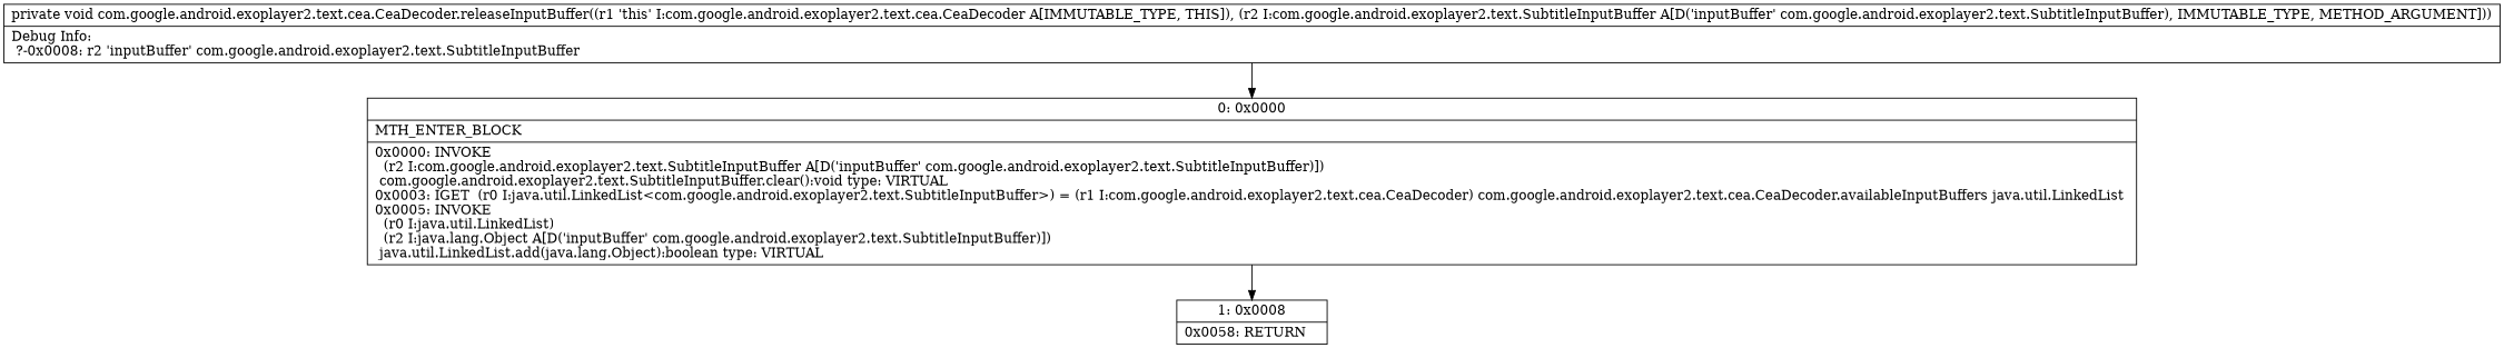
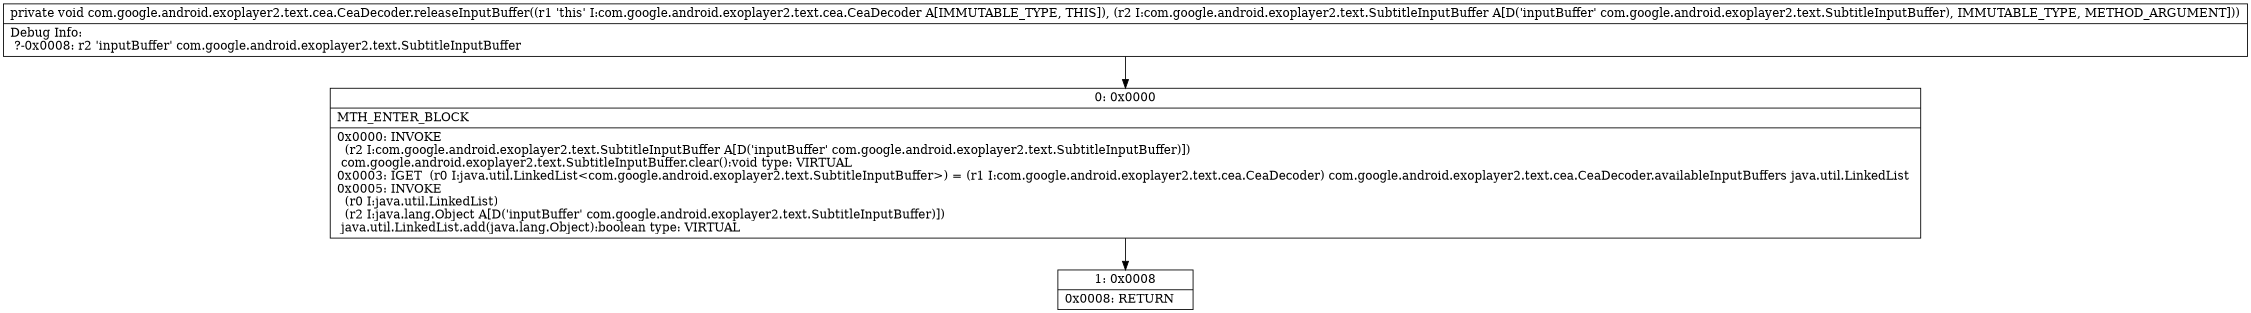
  digraph {
    node [shape=record]
    n1 [label="{0\:\ 0x0000|MTH_ENTER_BLOCK\l|0x0000: INVOKE  \l  (r2 I:com.google.android.exoplayer2.text.SubtitleInputBuffer A[D('inputBuffer' com.google.android.exoplayer2.text.SubtitleInputBuffer)])\l com.google.android.exoplayer2.text.SubtitleInputBuffer.clear():void type: VIRTUAL \l0x0003: IGET  (r0 I:java.util.LinkedList\<com.google.android.exoplayer2.text.SubtitleInputBuffer\>) = (r1 I:com.google.android.exoplayer2.text.cea.CeaDecoder) com.google.android.exoplayer2.text.cea.CeaDecoder.availableInputBuffers java.util.LinkedList \l0x0005: INVOKE  \l  (r0 I:java.util.LinkedList)\l  (r2 I:java.lang.Object A[D('inputBuffer' com.google.android.exoplayer2.text.SubtitleInputBuffer)])\l java.util.LinkedList.add(java.lang.Object):boolean type: VIRTUAL \l}"]
-   n2 [label="{1\:\ 0x0008|0x0058: RETURN   \l}"]
+   n2 [label="{1\:\ 0x0008|0x0008: RETURN   \l}"]
    n3 [label="{private void com.google.android.exoplayer2.text.cea.CeaDecoder.releaseInputBuffer((r1 'this' I:com.google.android.exoplayer2.text.cea.CeaDecoder A[IMMUTABLE_TYPE, THIS]), (r2 I:com.google.android.exoplayer2.text.SubtitleInputBuffer A[D('inputBuffer' com.google.android.exoplayer2.text.SubtitleInputBuffer), IMMUTABLE_TYPE, METHOD_ARGUMENT]))  | Debug Info:\l  ?\-0x0008: r2 'inputBuffer' com.google.android.exoplayer2.text.SubtitleInputBuffer\l}"]
    n1 -> n2
    n3 -> n1
  }
